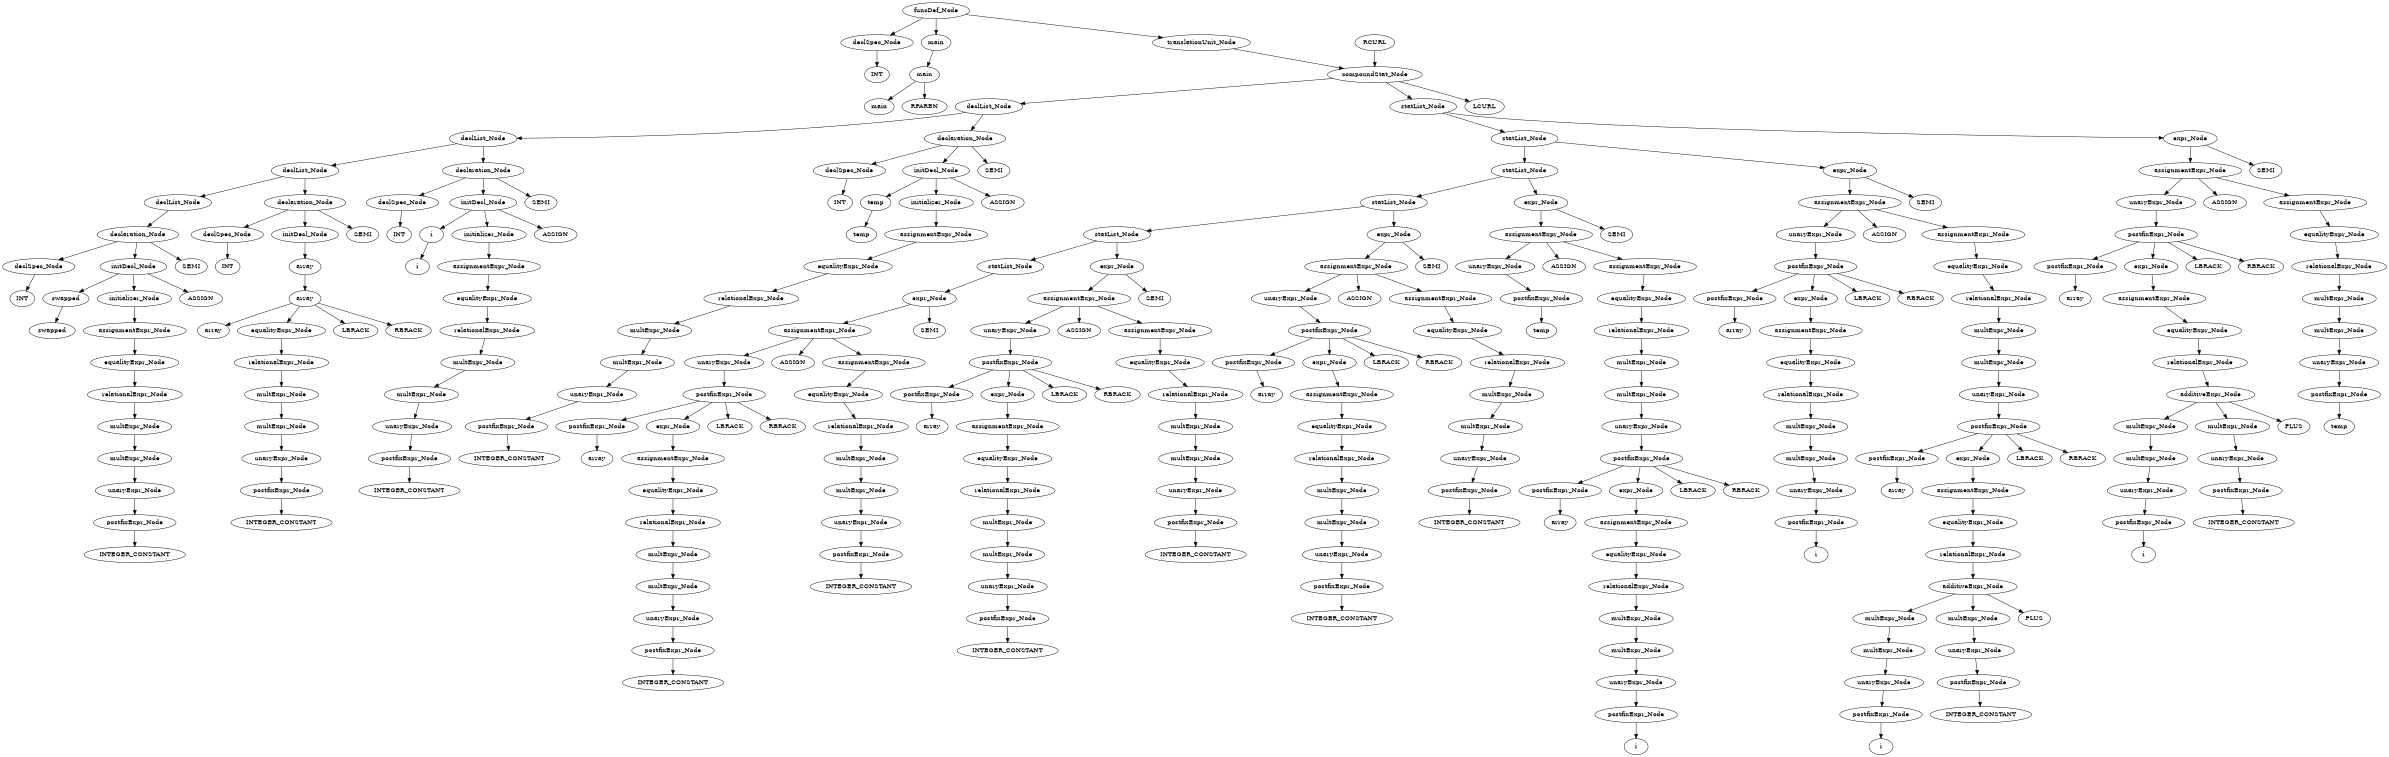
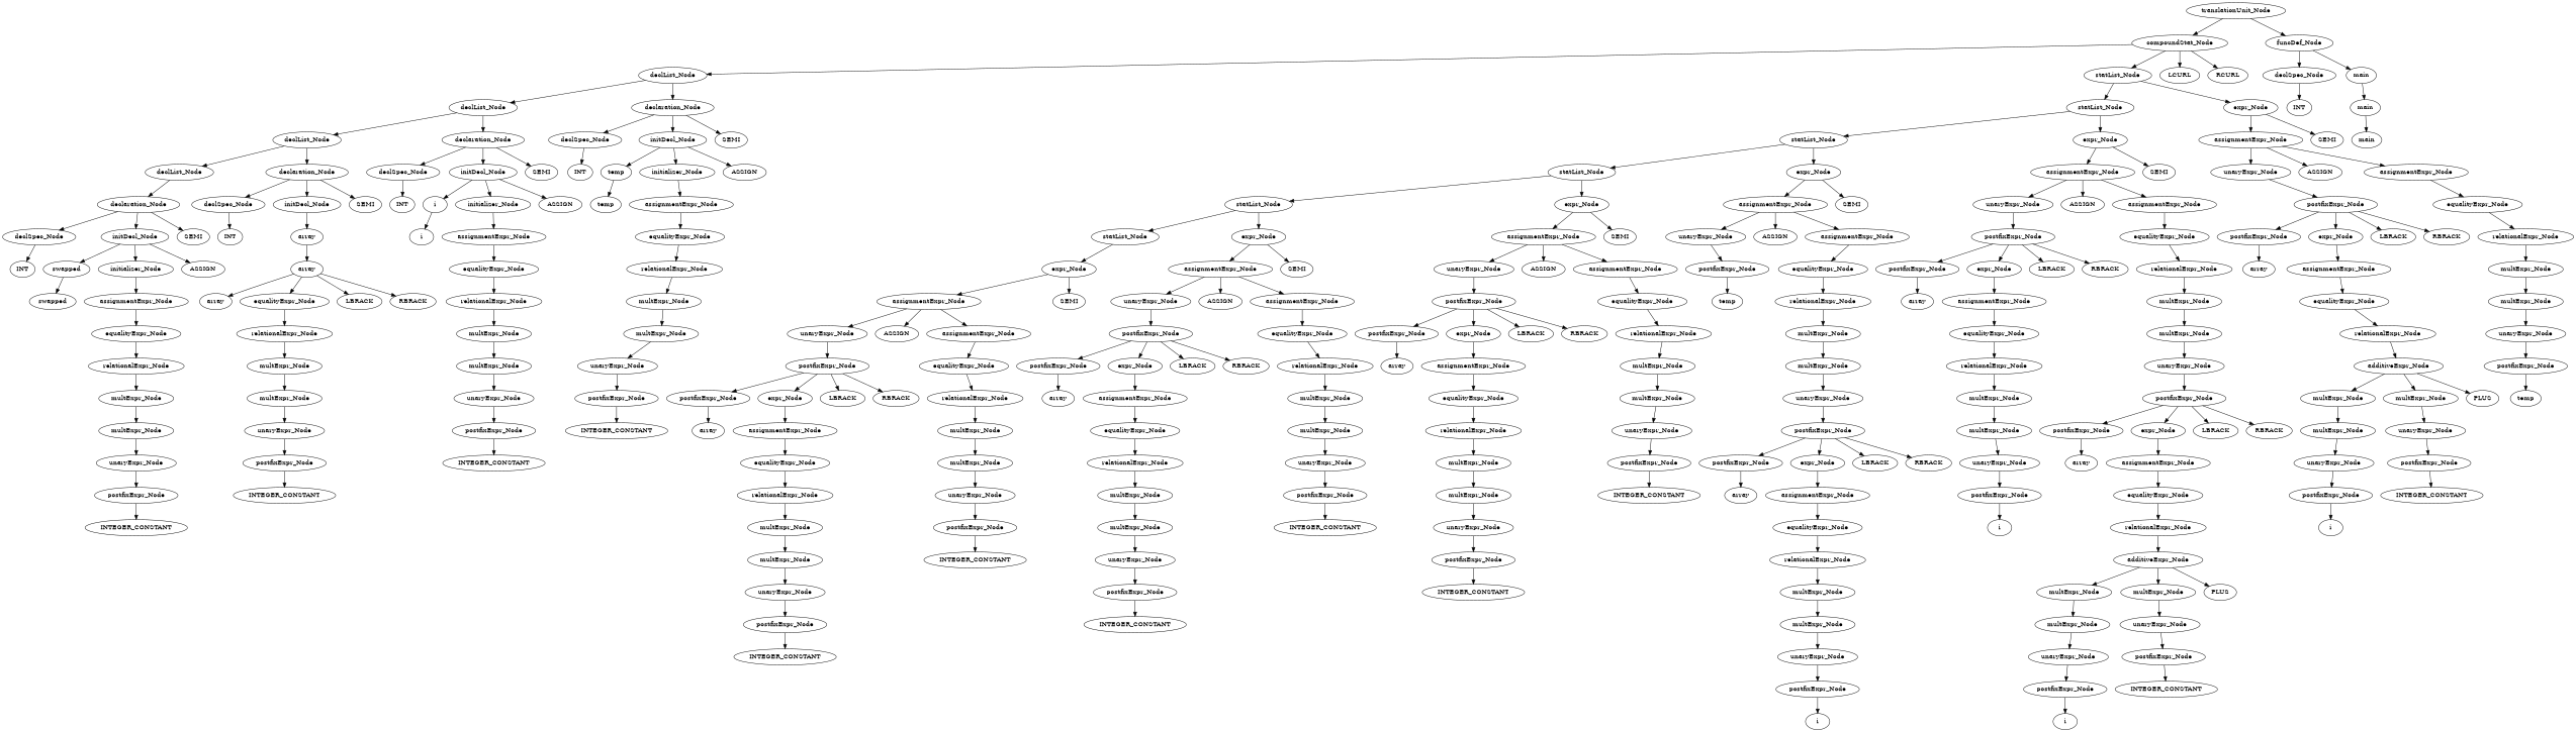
  digraph {
    ordering=out
    n1 [label=INT]
    n2 [label=declSpec_Node]
    n3 [label=main]
    n4 [label=main]
-   n5 [label=RPAREN]
    n6 [label=main]
    n7 [label=INT]
    n8 [label=declSpec_Node]
    n9 [label=swapped]
    n10 [label=swapped]
    n11 [label=INTEGER_CONSTANT]
    n12 [label=postfixExpr_Node]
    n13 [label=unaryExpr_Node]
    n14 [label=multExpr_Node]
    n15 [label=multExpr_Node]
    n16 [label=relationalExpr_Node]
    n17 [label=equalityExpr_Node]
    n18 [label=assignmentExpr_Node]
    n19 [label=initializer_Node]
    n20 [label=initDecl_Node]
    n21 [label=ASSIGN]
    n22 [label=declaration_Node]
    n23 [label=SEMI]
    n24 [label=declList_Node]
    n25 [label=INT]
    n26 [label=declSpec_Node]
    n27 [label=array]
    n28 [label=INTEGER_CONSTANT]
    n29 [label=postfixExpr_Node]
    n30 [label=unaryExpr_Node]
    n31 [label=multExpr_Node]
    n32 [label=multExpr_Node]
    n33 [label=relationalExpr_Node]
    n34 [label=equalityExpr_Node]
    n35 [label=array]
    n36 [label=LBRACK]
    n37 [label=RBRACK]
    n38 [label=array]
    n39 [label=initDecl_Node]
    n40 [label=declaration_Node]
    n41 [label=SEMI]
    n42 [label=declList_Node]
    n43 [label=INT]
    n44 [label=declSpec_Node]
    n45 [label=i]
    n46 [label=i]
    n47 [label=INTEGER_CONSTANT]
    n48 [label=postfixExpr_Node]
    n49 [label=unaryExpr_Node]
    n50 [label=multExpr_Node]
    n51 [label=multExpr_Node]
    n52 [label=relationalExpr_Node]
    n53 [label=equalityExpr_Node]
    n54 [label=assignmentExpr_Node]
    n55 [label=initializer_Node]
    n56 [label=initDecl_Node]
    n57 [label=ASSIGN]
    n58 [label=declaration_Node]
    n59 [label=SEMI]
    n60 [label=declList_Node]
    n61 [label=INT]
    n62 [label=declSpec_Node]
    n63 [label=temp]
    n64 [label=temp]
    n65 [label=INTEGER_CONSTANT]
    n66 [label=postfixExpr_Node]
    n67 [label=unaryExpr_Node]
    n68 [label=multExpr_Node]
    n69 [label=multExpr_Node]
    n70 [label=relationalExpr_Node]
    n71 [label=equalityExpr_Node]
    n72 [label=assignmentExpr_Node]
    n73 [label=initializer_Node]
    n74 [label=initDecl_Node]
    n75 [label=ASSIGN]
    n76 [label=declaration_Node]
    n77 [label=SEMI]
    n78 [label=declList_Node]
    n79 [label=array]
    n80 [label=postfixExpr_Node]
    n81 [label=INTEGER_CONSTANT]
    n82 [label=postfixExpr_Node]
    n83 [label=unaryExpr_Node]
    n84 [label=multExpr_Node]
    n85 [label=multExpr_Node]
    n86 [label=relationalExpr_Node]
    n87 [label=equalityExpr_Node]
    n88 [label=assignmentExpr_Node]
    n89 [label=expr_Node]
    n90 [label=postfixExpr_Node]
    n91 [label=LBRACK]
    n92 [label=RBRACK]
    n93 [label=unaryExpr_Node]
    n94 [label=ASSIGN]
    n95 [label=INTEGER_CONSTANT]
    n96 [label=postfixExpr_Node]
    n97 [label=unaryExpr_Node]
    n98 [label=multExpr_Node]
    n99 [label=multExpr_Node]
    n100 [label=relationalExpr_Node]
    n101 [label=equalityExpr_Node]
    n102 [label=assignmentExpr_Node]
    n103 [label=assignmentExpr_Node]
    n104 [label=expr_Node]
    n105 [label=SEMI]
    n106 [label=statList_Node]
    n107 [label=array]
    n108 [label=postfixExpr_Node]
    n109 [label=INTEGER_CONSTANT]
    n110 [label=postfixExpr_Node]
    n111 [label=unaryExpr_Node]
    n112 [label=multExpr_Node]
    n113 [label=multExpr_Node]
    n114 [label=relationalExpr_Node]
    n115 [label=equalityExpr_Node]
    n116 [label=assignmentExpr_Node]
    n117 [label=expr_Node]
    n118 [label=postfixExpr_Node]
    n119 [label=LBRACK]
    n120 [label=RBRACK]
    n121 [label=unaryExpr_Node]
    n122 [label=ASSIGN]
    n123 [label=INTEGER_CONSTANT]
    n124 [label=postfixExpr_Node]
    n125 [label=unaryExpr_Node]
    n126 [label=multExpr_Node]
    n127 [label=multExpr_Node]
    n128 [label=relationalExpr_Node]
    n129 [label=equalityExpr_Node]
    n130 [label=assignmentExpr_Node]
    n131 [label=assignmentExpr_Node]
    n132 [label=expr_Node]
    n133 [label=SEMI]
    n134 [label=statList_Node]
    n135 [label=array]
    n136 [label=postfixExpr_Node]
    n137 [label=INTEGER_CONSTANT]
    n138 [label=postfixExpr_Node]
    n139 [label=unaryExpr_Node]
    n140 [label=multExpr_Node]
    n141 [label=multExpr_Node]
    n142 [label=relationalExpr_Node]
    n143 [label=equalityExpr_Node]
    n144 [label=assignmentExpr_Node]
    n145 [label=expr_Node]
    n146 [label=postfixExpr_Node]
    n147 [label=LBRACK]
    n148 [label=RBRACK]
    n149 [label=unaryExpr_Node]
    n150 [label=ASSIGN]
    n151 [label=INTEGER_CONSTANT]
    n152 [label=postfixExpr_Node]
    n153 [label=unaryExpr_Node]
    n154 [label=multExpr_Node]
    n155 [label=multExpr_Node]
    n156 [label=relationalExpr_Node]
    n157 [label=equalityExpr_Node]
    n158 [label=assignmentExpr_Node]
    n159 [label=assignmentExpr_Node]
    n160 [label=expr_Node]
    n161 [label=SEMI]
    n162 [label=statList_Node]
    n163 [label=temp]
    n164 [label=postfixExpr_Node]
    n165 [label=unaryExpr_Node]
    n166 [label=ASSIGN]
    n167 [label=array]
    n168 [label=postfixExpr_Node]
    n169 [label=i]
    n170 [label=postfixExpr_Node]
    n171 [label=unaryExpr_Node]
    n172 [label=multExpr_Node]
    n173 [label=multExpr_Node]
    n174 [label=relationalExpr_Node]
    n175 [label=equalityExpr_Node]
    n176 [label=assignmentExpr_Node]
    n177 [label=expr_Node]
    n178 [label=postfixExpr_Node]
    n179 [label=LBRACK]
    n180 [label=RBRACK]
    n181 [label=unaryExpr_Node]
    n182 [label=multExpr_Node]
    n183 [label=multExpr_Node]
    n184 [label=relationalExpr_Node]
    n185 [label=equalityExpr_Node]
    n186 [label=assignmentExpr_Node]
    n187 [label=assignmentExpr_Node]
    n188 [label=expr_Node]
    n189 [label=SEMI]
    n190 [label=statList_Node]
    n191 [label=array]
    n192 [label=postfixExpr_Node]
    n193 [label=i]
    n194 [label=postfixExpr_Node]
    n195 [label=unaryExpr_Node]
    n196 [label=multExpr_Node]
    n197 [label=multExpr_Node]
    n198 [label=relationalExpr_Node]
    n199 [label=equalityExpr_Node]
    n200 [label=assignmentExpr_Node]
    n201 [label=expr_Node]
    n202 [label=postfixExpr_Node]
    n203 [label=LBRACK]
    n204 [label=RBRACK]
    n205 [label=unaryExpr_Node]
    n206 [label=ASSIGN]
    n207 [label=array]
    n208 [label=postfixExpr_Node]
    n209 [label=i]
    n210 [label=postfixExpr_Node]
    n211 [label=unaryExpr_Node]
    n212 [label=multExpr_Node]
    n213 [label=multExpr_Node]
    n214 [label=INTEGER_CONSTANT]
    n215 [label=postfixExpr_Node]
    n216 [label=unaryExpr_Node]
    n217 [label=multExpr_Node]
    n218 [label=additiveExpr_Node]
    n219 [label=PLUS]
    n220 [label=relationalExpr_Node]
    n221 [label=equalityExpr_Node]
    n222 [label=assignmentExpr_Node]
    n223 [label=expr_Node]
    n224 [label=postfixExpr_Node]
    n225 [label=LBRACK]
    n226 [label=RBRACK]
    n227 [label=unaryExpr_Node]
    n228 [label=multExpr_Node]
    n229 [label=multExpr_Node]
    n230 [label=relationalExpr_Node]
    n231 [label=equalityExpr_Node]
    n232 [label=assignmentExpr_Node]
    n233 [label=assignmentExpr_Node]
    n234 [label=expr_Node]
    n235 [label=SEMI]
    n236 [label=statList_Node]
    n237 [label=array]
    n238 [label=postfixExpr_Node]
    n239 [label=i]
    n240 [label=postfixExpr_Node]
    n241 [label=unaryExpr_Node]
    n242 [label=multExpr_Node]
    n243 [label=multExpr_Node]
    n244 [label=INTEGER_CONSTANT]
    n245 [label=postfixExpr_Node]
    n246 [label=unaryExpr_Node]
    n247 [label=multExpr_Node]
    n248 [label=additiveExpr_Node]
    n249 [label=PLUS]
    n250 [label=relationalExpr_Node]
    n251 [label=equalityExpr_Node]
    n252 [label=assignmentExpr_Node]
    n253 [label=expr_Node]
    n254 [label=postfixExpr_Node]
    n255 [label=LBRACK]
    n256 [label=RBRACK]
    n257 [label=unaryExpr_Node]
    n258 [label=ASSIGN]
    n259 [label=temp]
    n260 [label=postfixExpr_Node]
    n261 [label=unaryExpr_Node]
    n262 [label=multExpr_Node]
    n263 [label=multExpr_Node]
    n264 [label=relationalExpr_Node]
    n265 [label=equalityExpr_Node]
    n266 [label=assignmentExpr_Node]
    n267 [label=assignmentExpr_Node]
    n268 [label=expr_Node]
    n269 [label=SEMI]
    n270 [label=statList_Node]
    n271 [label=compoundStat_Node]
    n272 [label=LCURL]
    n273 [label=RCURL]
    n274 [label=funcDef_Node]
    n275 [label=translationUnit_Node]
    n2 -> n1
    n4 -> n3
-   n4 -> n5
    n6 -> n4
    n8 -> n7
    n10 -> n9
    n12 -> n11
    n13 -> n12
    n14 -> n13
    n15 -> n14
    n16 -> n15
    n17 -> n16
    n18 -> n17
    n19 -> n18
    n20 -> n10
    n20 -> n19
    n20 -> n21
    n22 -> n8
    n22 -> n20
    n22 -> n23
    n24 -> n22
    n26 -> n25
    n29 -> n28
    n30 -> n29
    n31 -> n30
    n32 -> n31
    n33 -> n32
    n34 -> n33
    n35 -> n27
    n35 -> n34
    n35 -> n36
    n35 -> n37
    n38 -> n35
    n39 -> n38
    n40 -> n26
    n40 -> n39
    n40 -> n41
    n42 -> n24
    n42 -> n40
    n44 -> n43
    n46 -> n45
    n48 -> n47
    n49 -> n48
    n50 -> n49
    n51 -> n50
    n52 -> n51
    n53 -> n52
    n54 -> n53
    n55 -> n54
    n56 -> n46
    n56 -> n55
    n56 -> n57
    n58 -> n44
    n58 -> n56
    n58 -> n59
    n60 -> n42
    n60 -> n58
    n62 -> n61
    n64 -> n63
    n66 -> n65
    n67 -> n66
    n68 -> n67
    n69 -> n68
    n70 -> n69
    n71 -> n70
    n72 -> n71
    n73 -> n72
    n74 -> n64
    n74 -> n73
    n74 -> n75
    n76 -> n62
    n76 -> n74
    n76 -> n77
    n78 -> n60
    n78 -> n76
    n80 -> n79
    n82 -> n81
    n83 -> n82
    n84 -> n83
    n85 -> n84
    n86 -> n85
    n87 -> n86
    n88 -> n87
    n89 -> n88
    n90 -> n80
    n90 -> n89
    n90 -> n91
    n90 -> n92
    n93 -> n90
    n96 -> n95
    n97 -> n96
    n98 -> n97
    n99 -> n98
    n100 -> n99
    n101 -> n100
    n102 -> n101
    n103 -> n93
    n103 -> n94
    n103 -> n102
    n104 -> n103
    n104 -> n105
    n106 -> n104
    n108 -> n107
    n110 -> n109
    n111 -> n110
    n112 -> n111
    n113 -> n112
    n114 -> n113
    n115 -> n114
    n116 -> n115
    n117 -> n116
    n118 -> n108
    n118 -> n117
    n118 -> n119
    n118 -> n120
    n121 -> n118
    n124 -> n123
    n125 -> n124
    n126 -> n125
    n127 -> n126
    n128 -> n127
    n129 -> n128
    n130 -> n129
    n131 -> n121
    n131 -> n122
    n131 -> n130
    n132 -> n131
    n132 -> n133
    n134 -> n106
    n134 -> n132
    n136 -> n135
    n138 -> n137
    n139 -> n138
    n140 -> n139
    n141 -> n140
    n142 -> n141
    n143 -> n142
    n144 -> n143
    n145 -> n144
    n146 -> n136
    n146 -> n145
    n146 -> n147
    n146 -> n148
    n149 -> n146
    n152 -> n151
    n153 -> n152
    n154 -> n153
    n155 -> n154
    n156 -> n155
    n157 -> n156
    n158 -> n157
    n159 -> n149
    n159 -> n150
    n159 -> n158
    n160 -> n159
    n160 -> n161
    n162 -> n134
    n162 -> n160
    n164 -> n163
    n165 -> n164
    n168 -> n167
    n170 -> n169
    n171 -> n170
    n172 -> n171
    n173 -> n172
    n174 -> n173
    n175 -> n174
    n176 -> n175
    n177 -> n176
    n178 -> n168
    n178 -> n177
    n178 -> n179
    n178 -> n180
    n181 -> n178
    n182 -> n181
    n183 -> n182
    n184 -> n183
    n185 -> n184
    n186 -> n185
    n187 -> n165
    n187 -> n166
    n187 -> n186
    n188 -> n187
    n188 -> n189
    n190 -> n162
    n190 -> n188
    n192 -> n191
    n194 -> n193
    n195 -> n194
    n196 -> n195
    n197 -> n196
    n198 -> n197
    n199 -> n198
    n200 -> n199
    n201 -> n200
    n202 -> n192
    n202 -> n201
    n202 -> n203
    n202 -> n204
    n205 -> n202
    n208 -> n207
    n210 -> n209
    n211 -> n210
    n212 -> n211
    n213 -> n212
    n215 -> n214
    n216 -> n215
    n217 -> n216
    n218 -> n213
    n218 -> n217
    n218 -> n219
    n220 -> n218
    n221 -> n220
    n222 -> n221
    n223 -> n222
    n224 -> n208
    n224 -> n223
    n224 -> n225
    n224 -> n226
    n227 -> n224
    n228 -> n227
    n229 -> n228
    n230 -> n229
    n231 -> n230
    n232 -> n231
    n233 -> n205
    n233 -> n206
    n233 -> n232
    n234 -> n233
    n234 -> n235
    n236 -> n190
    n236 -> n234
    n238 -> n237
    n240 -> n239
    n241 -> n240
    n242 -> n241
    n243 -> n242
    n245 -> n244
    n246 -> n245
    n247 -> n246
    n248 -> n243
    n248 -> n247
    n248 -> n249
    n250 -> n248
    n251 -> n250
    n252 -> n251
    n253 -> n252
    n254 -> n238
    n254 -> n253
    n254 -> n255
    n254 -> n256
    n257 -> n254
    n260 -> n259
    n261 -> n260
    n262 -> n261
    n263 -> n262
    n264 -> n263
    n265 -> n264
    n266 -> n265
    n267 -> n257
    n267 -> n258
    n267 -> n266
    n268 -> n267
    n268 -> n269
    n270 -> n236
    n270 -> n268
    n271 -> n78
    n271 -> n270
    n271 -> n272
-   n273 -> n271
+   n271 -> n273
    n274 -> n2
    n274 -> n6
    n275 -> n271
-   n274 -> n275
+   n275 -> n274
  }
